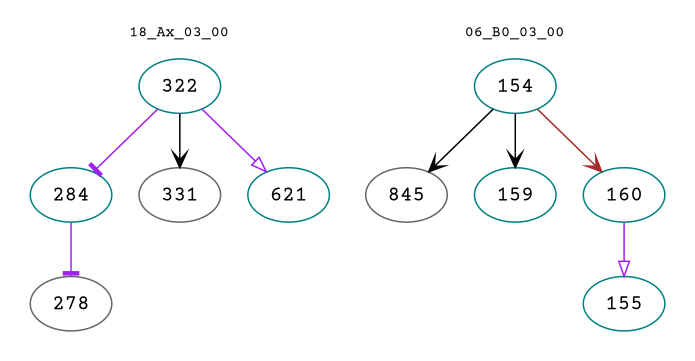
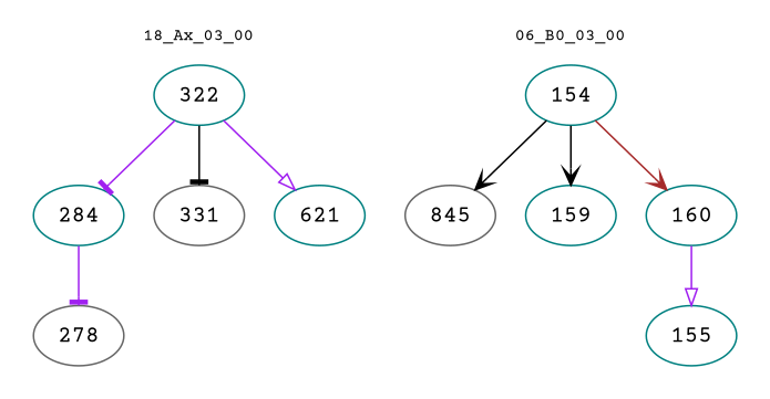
  digraph {
    fontname="Courier Prime"
    node [color=teal fontname="Courier Prime"]
    edge [arrowhead=vee color=purple fontname="Courier Prime"]
    n1 [label=322]
    n2 [label=284]
    n3 [color=gray40 label=331]
    n4 [label=621]
    n5 [color=gray40 label=278]
    n6 [label=154]
    n7 [color=gray40 label=845]
    n8 [label=159]
    n9 [label=160]
    n10 [label=155]
    subgraph cluster_1 {
      color=white
      fontsize=10
      label="18_Ax_03_00"
      n1
      n2
      n3
      n4
      n5
    }
    subgraph cluster_2 {
      color=white
      fontsize=10
      label="06_B0_03_00"
      n6
      n7
      n8
      n9
      n10
    }
    n1 -> n2 [arrowhead=tee]
-   n1 -> n3 [color=black]
+   n1 -> n3 [arrowhead=tee color=black]
    n1 -> n4 [arrowhead=onormal]
    n2 -> n5 [arrowhead=tee]
    n6 -> n7 [color=black]
    n6 -> n8 [color=black]
    n6 -> n9 [color=brown]
    n9 -> n10 [arrowhead=onormal]
  }
